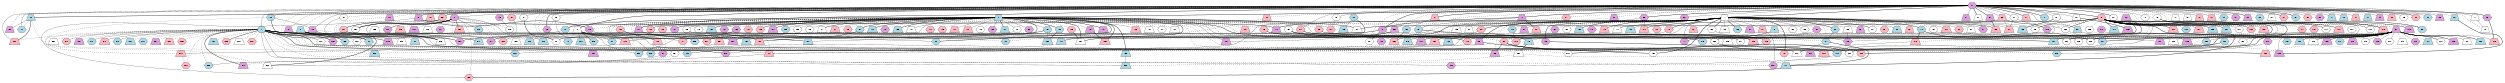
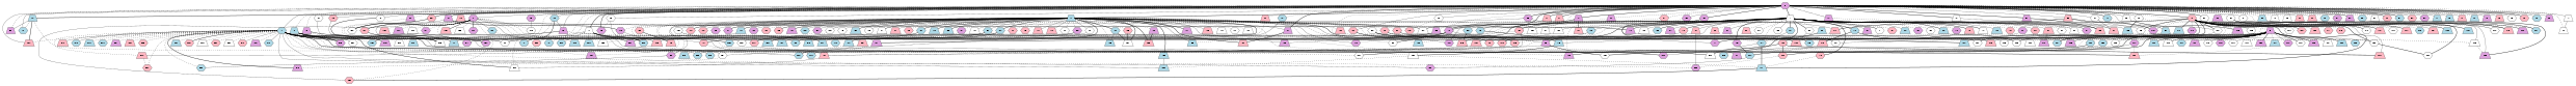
  graph {
    fontname="Patrick Hand"
    node [fillcolor=lightblue fontname="Patrick Hand" shape=hexagon style=filled]
    edge [fontname="Patrick Hand" style=dashed]
    0 [fillcolor=plum]
    1 [fillcolor=white shape=trapezium]
    2 [shape=trapezium]
    3 [fillcolor=lightpink]
    4 [fillcolor=plum]
    5 [fillcolor=plum shape=trapezium]
    6
    7 [fillcolor=white shape=trapezium]
    8 [shape=trapezium]
    9 [fillcolor=white]
    10 [fillcolor=plum shape=trapezium]
    11 [fillcolor=white shape=trapezium]
    12
    13 [fillcolor=plum shape=trapezium]
    14
    15 [fillcolor=white]
    16 [fillcolor=plum shape=trapezium]
    17 [fillcolor=white shape=trapezium]
    18 [fillcolor=plum]
    19 [fillcolor=white]
    20 [fillcolor=white]
    21 [fillcolor=plum shape=trapezium]
    23 [fillcolor=white shape=trapezium]
    24 [fillcolor=lightpink shape=trapezium]
    25 [fillcolor=plum]
    26 [fillcolor=plum shape=trapezium]
    27 [fillcolor=lightpink shape=trapezium]
    28 [fillcolor=lightpink shape=trapezium]
    29
    30
    31 [fillcolor=plum]
    32 [fillcolor=plum shape=trapezium]
    33
    34 [fillcolor=white]
    35 [fillcolor=plum]
    36 [fillcolor=white shape=trapezium]
    37 [fillcolor=lightpink]
    38 [shape=trapezium]
    39 [fillcolor=white]
    40 [fillcolor=lightpink]
    41 [fillcolor=lightpink shape=trapezium]
    42 [fillcolor=lightpink]
    43
    44
    45 [fillcolor=plum]
    46 [fillcolor=white shape=trapezium]
    47 [shape=trapezium]
    48 [fillcolor=white]
    49 [fillcolor=white]
    50 [fillcolor=lightpink shape=trapezium]
    51
    52 [fillcolor=lightpink]
    53 [fillcolor=lightpink]
    54 [shape=trapezium]
    55 [fillcolor=plum shape=trapezium]
    56 [fillcolor=plum shape=trapezium]
    57 [fillcolor=plum]
    58 [fillcolor=plum]
    59 [fillcolor=plum shape=trapezium]
    60
    61 [shape=trapezium]
    62
    63 [shape=trapezium]
    64
    65 [fillcolor=plum]
    66 [fillcolor=lightpink shape=trapezium]
    67 [shape=trapezium]
    68 [fillcolor=white shape=trapezium]
    69 [fillcolor=plum shape=trapezium]
    70 [fillcolor=plum shape=trapezium]
    71 [fillcolor=lightpink shape=trapezium]
    72 [fillcolor=white]
    73 [fillcolor=lightpink shape=trapezium]
    74 [fillcolor=plum shape=trapezium]
    75 [fillcolor=white]
    76 [fillcolor=white]
    77 [fillcolor=lightpink shape=trapezium]
    78 [fillcolor=lightpink]
    79
    80 [fillcolor=plum shape=trapezium]
    81 [fillcolor=lightpink]
    82 [fillcolor=plum shape=trapezium]
    83 [fillcolor=white shape=trapezium]
    84 [fillcolor=white]
    297 [fillcolor=lightpink shape=trapezium]
    128 [fillcolor=white shape=trapezium]
    130
    131 [fillcolor=plum shape=trapezium]
    132 [fillcolor=white]
    133 [fillcolor=white]
    134 [fillcolor=lightpink]
    129
    136 [fillcolor=white]
    137 [fillcolor=lightpink shape=trapezium]
    135 [fillcolor=white shape=trapezium]
    85 [fillcolor=white]
    86 [fillcolor=lightpink shape=trapezium]
    87 [fillcolor=white shape=trapezium]
    88
    89 [fillcolor=lightpink shape=trapezium]
    90 [fillcolor=plum shape=trapezium]
    91 [fillcolor=plum]
    92 [fillcolor=white]
    93 [fillcolor=lightpink]
    94 [fillcolor=plum]
    95 [fillcolor=plum shape=trapezium]
    96 [fillcolor=plum shape=trapezium]
    97 [fillcolor=white shape=trapezium]
    98 [fillcolor=lightpink shape=trapezium]
    99 [shape=trapezium]
    100 [fillcolor=lightpink shape=trapezium]
    101 [fillcolor=lightpink shape=trapezium]
    102 [fillcolor=lightpink]
    103 [fillcolor=white shape=trapezium]
    104 [shape=trapezium]
    105 [shape=trapezium]
    106 [fillcolor=plum]
    107 [fillcolor=white]
    108 [fillcolor=white]
    109 [shape=trapezium]
    110 [fillcolor=white]
    111 [fillcolor=plum]
    112 [fillcolor=plum]
    113 [fillcolor=lightpink shape=trapezium]
    114 [fillcolor=plum shape=trapezium]
    115 [shape=trapezium]
    116 [fillcolor=white shape=trapezium]
    117
    118 [fillcolor=lightpink]
    119 [fillcolor=lightpink]
    120 [fillcolor=plum]
    121
    122 [shape=trapezium]
    123 [fillcolor=plum]
    124 [shape=trapezium]
    125 [fillcolor=white]
    126 [fillcolor=lightpink]
    127
    186 [fillcolor=lightpink shape=trapezium]
    138 [fillcolor=lightpink]
    139 [fillcolor=lightpink]
    140 [fillcolor=white]
    141 [fillcolor=white shape=trapezium]
    142 [fillcolor=lightpink shape=trapezium]
    143 [fillcolor=lightpink]
    144
    145 [shape=trapezium]
    146 [shape=trapezium]
    147 [shape=trapezium]
    148 [fillcolor=lightpink shape=trapezium]
    149 [fillcolor=plum shape=trapezium]
    150 [shape=trapezium]
    151
    152 [shape=trapezium]
    153 [fillcolor=plum]
    154 [fillcolor=white]
    155 [shape=trapezium]
    156 [fillcolor=plum]
    157 [fillcolor=plum]
    158
    159 [shape=trapezium]
    160 [fillcolor=white]
    161 [fillcolor=lightpink]
    162 [fillcolor=white shape=trapezium]
    163 [fillcolor=lightpink]
    164 [fillcolor=lightpink]
    165 [fillcolor=lightpink]
    166 [fillcolor=lightpink shape=trapezium]
    167 [fillcolor=lightpink shape=trapezium]
    168 [fillcolor=white]
    169 [fillcolor=lightpink]
    170 [fillcolor=plum]
    171 [fillcolor=plum shape=trapezium]
    172 [fillcolor=plum]
    173 [fillcolor=lightpink shape=trapezium]
    174 [fillcolor=white shape=trapezium]
    175 [fillcolor=white]
    176 [fillcolor=white]
    177 [fillcolor=white shape=trapezium]
    178 [fillcolor=lightpink]
    179 [fillcolor=lightpink]
    180 [shape=trapezium]
    181 [fillcolor=plum]
    182 [fillcolor=white shape=trapezium]
    183 [fillcolor=plum shape=trapezium]
    184 [fillcolor=lightpink shape=trapezium]
    185 [fillcolor=lightpink]
    187
    189 [fillcolor=lightpink shape=trapezium]
    190 [fillcolor=plum shape=trapezium]
    191 [fillcolor=plum]
    192 [fillcolor=plum]
    193 [fillcolor=plum]
    194 [fillcolor=lightpink]
    195 [fillcolor=lightpink]
    196
    197 [fillcolor=plum shape=trapezium]
    198 [fillcolor=lightpink]
    199
    200 [fillcolor=white]
    201 [fillcolor=lightpink]
    202 [fillcolor=white shape=trapezium]
    203
    204 [fillcolor=plum shape=trapezium]
    205 [fillcolor=lightpink shape=trapezium]
    206 [fillcolor=white shape=trapezium]
    207 [fillcolor=lightpink shape=trapezium]
    208 [fillcolor=white]
    209 [fillcolor=white]
    210 [fillcolor=lightpink shape=trapezium]
    211 [fillcolor=lightpink]
    212 [shape=trapezium]
    213 [fillcolor=lightpink]
    214 [shape=trapezium]
    215
    216 [fillcolor=lightpink shape=trapezium]
    217 [fillcolor=white]
    218 [fillcolor=plum]
    219 [fillcolor=lightpink shape=trapezium]
    220 [fillcolor=plum]
    221 [fillcolor=lightpink shape=trapezium]
    222 [fillcolor=white]
    223 [fillcolor=white shape=trapezium]
    224 [fillcolor=white]
    225 [fillcolor=plum shape=trapezium]
    226 [fillcolor=lightpink shape=trapezium]
    227 [fillcolor=lightpink]
    228 [fillcolor=plum shape=trapezium]
    229
    230 [fillcolor=plum shape=trapezium]
    231 [fillcolor=lightpink shape=trapezium]
    232 [fillcolor=white]
    233 [shape=trapezium]
    234 [fillcolor=lightpink shape=trapezium]
    235 [fillcolor=white]
    236 [shape=trapezium]
    237 [fillcolor=white]
    238 [fillcolor=lightpink]
    239 [fillcolor=lightpink shape=trapezium]
    256 [fillcolor=white]
    257 [fillcolor=plum]
    240 [fillcolor=white]
    241 [fillcolor=plum]
    242 [shape=trapezium]
    243 [shape=trapezium]
    244 [fillcolor=plum]
    245 [fillcolor=lightpink shape=trapezium]
    246 [fillcolor=lightpink]
    247 [fillcolor=plum shape=trapezium]
    248
    249 [fillcolor=white shape=trapezium]
    250 [fillcolor=white shape=trapezium]
    251 [fillcolor=white]
    252 [shape=trapezium]
    253 [fillcolor=lightpink]
    254 [fillcolor=lightpink shape=trapezium]
    255 [fillcolor=white shape=trapezium]
    258 [fillcolor=plum shape=trapezium]
    259
    260 [fillcolor=lightpink shape=trapezium]
    261 [shape=trapezium]
    262 [fillcolor=plum]
    263 [fillcolor=white shape=trapezium]
    264 [fillcolor=plum shape=trapezium]
    265 [fillcolor=lightpink]
    266
    267 [fillcolor=plum shape=trapezium]
    268 [fillcolor=plum shape=trapezium]
    269 [fillcolor=white]
    270 [fillcolor=plum]
    271 [fillcolor=white]
    272 [fillcolor=white]
    273 [fillcolor=lightpink shape=trapezium]
    274 [fillcolor=white shape=trapezium]
    275 [fillcolor=white]
    276 [fillcolor=plum]
    277
    278 [fillcolor=white]
    279 [fillcolor=lightpink shape=trapezium]
    280 [fillcolor=plum shape=trapezium]
    281
    282
    283 [fillcolor=white]
    284 [fillcolor=white]
    285 [fillcolor=plum shape=trapezium]
    286 [shape=trapezium]
    287
    288 [fillcolor=lightpink]
    289 [fillcolor=white shape=trapezium]
    290 [fillcolor=white]
    291 [fillcolor=white shape=trapezium]
    292 [shape=trapezium]
    293
    294 [shape=trapezium]
    295
    296 [shape=trapezium]
    298 [fillcolor=lightpink shape=trapezium]
    299 [fillcolor=plum]
    300 [fillcolor=lightpink]
    301 [fillcolor=lightpink shape=trapezium]
    302 [fillcolor=white shape=trapezium]
    303 [fillcolor=plum]
    304 [fillcolor=lightpink]
    305
    306 [fillcolor=white]
    307 [fillcolor=white shape=trapezium]
    308 [shape=trapezium]
    309
    310 [shape=trapezium]
    311 [fillcolor=plum]
    312 [fillcolor=lightpink]
    313 [fillcolor=plum shape=trapezium]
    314
    315 [fillcolor=lightpink shape=trapezium]
    316 [shape=trapezium]
    317 [fillcolor=lightpink shape=trapezium]
    318
    319 [fillcolor=plum shape=trapezium]
    320 [fillcolor=plum shape=trapezium]
    321 [fillcolor=lightpink]
    322 [fillcolor=lightpink shape=trapezium]
    323
    324 [fillcolor=white]
    325 [fillcolor=plum]
    326 [shape=trapezium]
    327
    328 [fillcolor=plum]
    329 [shape=trapezium]
    330
    331 [fillcolor=plum shape=trapezium]
    332 [fillcolor=lightpink]
    333 [fillcolor=white]
    334 [fillcolor=lightpink shape=trapezium]
    335 [fillcolor=lightpink]
    336 [fillcolor=plum shape=trapezium]
    337 [shape=trapezium]
    338
    339 [fillcolor=lightpink]
    340
    341 [shape=trapezium]
    342
    343
    344 [shape=trapezium]
    345 [fillcolor=white shape=trapezium]
    346 [fillcolor=plum shape=trapezium]
    347 [fillcolor=white shape=trapezium]
    348 [fillcolor=white shape=trapezium]
    349 [fillcolor=white shape=trapezium]
    22 [fillcolor=lightpink shape=trapezium]
    188 [fillcolor=plum shape=trapezium]
    0 -- 1 [style=bold]
    0 -- 2 [style=bold]
    0 -- 3 [style=bold]
    0 -- 4 [style=solid]
    0 -- 5
    0 -- 6 [style=solid]
    0 -- 7 [style=bold]
    0 -- 8
    0 -- 9 [style=solid]
    0 -- 10 [style=bold]
    0 -- 11 [style=solid]
    0 -- 12
    0 -- 13
    0 -- 14 [style=bold]
    0 -- 15
    0 -- 16 [style=bold]
    0 -- 17
    0 -- 18 [style=bold]
    0 -- 19 [style=solid]
    0 -- 20 [style=solid]
    0 -- 21 [style=solid]
    0 -- 23
    0 -- 24 [style=solid]
    0 -- 25
    0 -- 26 [style=bold]
    0 -- 27 [style=solid]
    0 -- 28
    0 -- 29
    0 -- 30
    0 -- 31 [style=solid]
    0 -- 32 [style=bold]
    0 -- 33
    0 -- 34 [style=bold]
    0 -- 35 [style=bold]
    0 -- 36
    0 -- 37 [style=solid]
    0 -- 38
    0 -- 39
    0 -- 40 [style=solid]
    0 -- 41 [style=bold]
    0 -- 42 [style=bold]
    0 -- 43 [style=solid]
    0 -- 44
    0 -- 45 [style=bold]
    0 -- 46 [style=bold]
    0 -- 47 [style=bold]
    0 -- 48 [style=solid]
    0 -- 49 [style=solid]
    0 -- 50 [style=solid]
    0 -- 51 [style=bold]
    0 -- 52 [style=solid]
    0 -- 53 [style=bold]
    0 -- 54 [style=solid]
    0 -- 55
    0 -- 56 [style=bold]
    0 -- 57 [style=solid]
    0 -- 58 [style=solid]
    0 -- 59
    0 -- 60
    0 -- 61 [style=solid]
    0 -- 62
    0 -- 63 [style=solid]
    0 -- 64 [style=solid]
    0 -- 65 [style=bold]
    0 -- 66 [style=solid]
    0 -- 67
    0 -- 68
    0 -- 69 [style=solid]
    0 -- 70 [style=solid]
    0 -- 71 [style=bold]
    0 -- 72
    0 -- 73 [style=solid]
    0 -- 74
    0 -- 75 [style=solid]
    0 -- 76 [style=solid]
    0 -- 77
    0 -- 78 [style=bold]
    0 -- 79 [style=solid]
    0 -- 80 [style=solid]
    0 -- 81
    0 -- 82
    0 -- 83 [style=solid]
    0 -- 84
    0 -- 297 [style=solid]
    1 -- 128 [style=solid]
    1 -- 130 [style=bold]
    1 -- 131 [style=solid]
    1 -- 132
    1 -- 133 [style=solid]
    1 -- 134 [style=bold]
    1 -- 129 [style=solid]
    1 -- 136
    1 -- 137 [style=solid]
    1 -- 135 [style=solid]
    1 -- 85 [style=solid]
    1 -- 86 [style=solid]
    1 -- 87 [style=solid]
    1 -- 88 [style=bold]
    1 -- 89
    1 -- 90 [style=solid]
    1 -- 91 [style=solid]
    1 -- 92 [style=bold]
    1 -- 93
    1 -- 94
    1 -- 95 [style=bold]
    1 -- 96 [style=solid]
    1 -- 97
    1 -- 98
    1 -- 99
    1 -- 100 [style=bold]
    1 -- 101 [style=solid]
    1 -- 102 [style=solid]
    1 -- 103 [style=solid]
    1 -- 104 [style=solid]
    1 -- 105 [style=solid]
    1 -- 106
    1 -- 107
    1 -- 108 [style=bold]
    1 -- 109 [style=bold]
    1 -- 110 [style=solid]
    1 -- 111 [style=solid]
    1 -- 112
    1 -- 113 [style=bold]
    1 -- 114 [style=bold]
    1 -- 115 [style=solid]
    1 -- 116 [style=bold]
    1 -- 117 [style=bold]
    1 -- 118 [style=bold]
    1 -- 119 [style=bold]
    1 -- 120
    1 -- 121
    1 -- 122 [style=solid]
    1 -- 123 [style=bold]
    1 -- 124 [style=bold]
    1 -- 125 [style=bold]
    1 -- 126
    1 -- 127
    1 -- 186
    2 -- 26 [style=solid]
    2 -- 186 [style=solid]
    2 -- 138
    2 -- 139
    2 -- 140 [style=solid]
    2 -- 141 [style=bold]
    2 -- 142 [style=solid]
    2 -- 143
-   2 -- 62 [style=bold]
+   2 -- 144 [style=bold]
    2 -- 145
    2 -- 146 [style=bold]
    2 -- 147 [style=bold]
    2 -- 148
    2 -- 149
    2 -- 150 [style=bold]
    2 -- 151 [style=solid]
    2 -- 152 [style=bold]
    2 -- 153
    2 -- 154
    2 -- 155 [style=bold]
    2 -- 156
    2 -- 157 [style=solid]
    2 -- 158
    2 -- 159 [style=solid]
    2 -- 160 [style=solid]
    2 -- 161 [style=bold]
    2 -- 162 [style=solid]
    2 -- 163
    2 -- 164
    2 -- 165
    2 -- 166 [style=solid]
    2 -- 167 [style=solid]
    2 -- 168
    2 -- 169 [style=bold]
    2 -- 170 [style=solid]
    2 -- 171 [style=bold]
    2 -- 172 [style=solid]
    2 -- 173 [style=solid]
    2 -- 174
    2 -- 175 [style=solid]
    2 -- 176
    2 -- 177
    2 -- 178 [style=bold]
    2 -- 179 [style=solid]
    2 -- 180
    2 -- 181 [style=bold]
    2 -- 182 [style=bold]
    2 -- 183 [style=solid]
    2 -- 184 [style=bold]
    2 -- 185
    2 -- 187 [style=bold]
    2 -- 189
    2 -- 190
    2 -- 191
    2 -- 192 [style=solid]
    2 -- 193 [style=solid]
    2 -- 194
    2 -- 195 [style=bold]
    2 -- 196 [style=bold]
    2 -- 197 [style=bold]
    2 -- 198
    2 -- 199 [style=bold]
    2 -- 200 [style=solid]
    2 -- 201 [style=solid]
    2 -- 202
    2 -- 203 [style=solid]
    2 -- 204
    2 -- 205 [style=bold]
    2 -- 206 [style=bold]
    3 -- 85 [style=bold]
    3 -- 207 [style=solid]
    3 -- 208 [style=bold]
    3 -- 209 [style=bold]
    3 -- 210 [style=bold]
    3 -- 211
    3 -- 212 [style=bold]
    3 -- 213
    3 -- 214 [style=bold]
    3 -- 215
    3 -- 216 [style=bold]
    3 -- 217 [style=bold]
    3 -- 218
    3 -- 219
    3 -- 220
    3 -- 221 [style=bold]
    3 -- 222 [style=solid]
    3 -- 223 [style=solid]
    3 -- 224
    3 -- 225
    3 -- 226 [style=bold]
    3 -- 227 [style=bold]
    3 -- 228 [style=solid]
    3 -- 229
    3 -- 230 [style=solid]
    3 -- 231 [style=solid]
    3 -- 232 [style=bold]
    3 -- 233 [style=bold]
    3 -- 234 [style=bold]
    3 -- 235
    3 -- 236 [style=bold]
    3 -- 237 [style=solid]
    3 -- 238 [style=bold]
    3 -- 239 [style=solid]
    4 -- 256 [style=bold]
    4 -- 257
    4 -- 240
    4 -- 241
    4 -- 242
    4 -- 243 [style=solid]
    4 -- 244 [style=bold]
    4 -- 245
    4 -- 246 [style=bold]
    4 -- 247
    4 -- 248 [style=solid]
    4 -- 249
    4 -- 250
    4 -- 251 [style=solid]
+   4 -- 252
    4 -- 253
    4 -- 254 [style=bold]
    4 -- 255
    5 -- 258 [style=bold]
    5 -- 259 [style=solid]
    5 -- 260 [style=solid]
    5 -- 261
    5 -- 262 [style=solid]
    5 -- 263 [style=bold]
    5 -- 264 [style=solid]
    5 -- 265
    5 -- 266 [style=solid]
    5 -- 267 [style=bold]
    5 -- 268
    5 -- 269 [style=solid]
    5 -- 270 [style=solid]
    5 -- 271 [style=solid]
    5 -- 272 [style=solid]
    5 -- 273 [style=solid]
    5 -- 274
    5 -- 275 [style=solid]
    5 -- 276
    5 -- 277 [style=bold]
    5 -- 278 [style=bold]
    5 -- 279
    5 -- 280 [style=bold]
    5 -- 281 [style=bold]
    5 -- 282
    5 -- 283 [style=bold]
    5 -- 284 [style=bold]
    5 -- 285 [style=solid]
    5 -- 286
    5 -- 287
    5 -- 288 [style=bold]
    5 -- 289
    5 -- 290 [style=solid]
    5 -- 291 [style=solid]
    5 -- 292 [style=bold]
    5 -- 293
    5 -- 294 [style=bold]
    6 -- 297
    6 -- 161 [style=solid]
    6 -- 295
    6 -- 296
    6 -- 298 [style=bold]
    6 -- 299 [style=solid]
    6 -- 300 [style=bold]
    6 -- 301 [style=solid]
    6 -- 302
    6 -- 303
    6 -- 304
    6 -- 305 [style=bold]
    6 -- 306 [style=solid]
    6 -- 307
    6 -- 308 [style=solid]
    6 -- 309
    6 -- 310
    6 -- 311 [style=solid]
    6 -- 312 [style=solid]
    6 -- 313
    6 -- 314 [style=solid]
    6 -- 315
    6 -- 316 [style=bold]
    6 -- 317 [style=solid]
    6 -- 318 [style=solid]
    6 -- 319 [style=bold]
    6 -- 320 [style=bold]
    6 -- 321
    6 -- 322
    6 -- 323
    6 -- 324
    6 -- 325 [style=bold]
    6 -- 326
    6 -- 327
    6 -- 328 [style=bold]
    6 -- 329
    6 -- 330 [style=solid]
    6 -- 331
    6 -- 332
    6 -- 333 [style=solid]
    6 -- 334
    6 -- 335
    7 -- 12
    7 -- 336 [style=bold]
    7 -- 337 [style=solid]
    7 -- 338 [style=solid]
    7 -- 339 [style=solid]
    7 -- 340 [style=solid]
    7 -- 341 [style=bold]
    7 -- 342 [style=solid]
    7 -- 343 [style=bold]
    8 -- 44 [style=solid]
    8 -- 325 [style=solid]
    8 -- 344
    8 -- 345 [style=bold]
    8 -- 346 [style=solid]
    8 -- 347 [style=bold]
    8 -- 348
    8 -- 349 [style=bold]
    10 -- 110
    10 -- 120 [style=bold]
    10 -- 253 [style=solid]
    11 -- 68 [style=solid]
    13 -- 257 [style=bold]
    13 -- 306
    14 -- 54
    15 -- 30 [style=bold]
    15 -- 228 [style=solid]
    16 -- 18 [style=bold]
    16 -- 60 [style=solid]
    16 -- 22 [style=bold]
    18 -- 39 [style=bold]
    18 -- 72 [style=bold]
    18 -- 95 [style=solid]
    19 -- 72 [style=bold]
    20 -- 65
    20 -- 343 [style=solid]
    21 -- 87
    25 -- 240 [style=solid]
    26 -- 159
    26 -- 184 [style=bold]
    28 -- 114 [style=bold]
    28 -- 246
    28 -- 273
    34 -- 222
    35 -- 156 [style=solid]
    35 -- 216 [style=solid]
    37 -- 227
    37 -- 265 [style=bold]
    38 -- 230 [style=bold]
    40 -- 257 [style=solid]
    41 -- 170 [style=solid]
    43 -- 44 [style=bold]
    43 -- 70 [style=solid]
    43 -- 349
    44 -- 204
    45 -- 260 [style=bold]
    46 -- 91 [style=solid]
    47 -- 59 [style=solid]
    47 -- 64
    47 -- 297 [style=bold]
    47 -- 287
    48 -- 105 [style=bold]
    48 -- 235
    49 -- 201
    50 -- 101 [style=solid]
    50 -- 182 [style=bold]
    50 -- 220 [style=bold]
    53 -- 256 [style=bold]
    54 -- 285 [style=solid]
    55 -- 183 [style=solid]
    55 -- 284 [style=solid]
    55 -- 321 [style=bold]
    56 -- 100 [style=bold]
    58 -- 190
    60 -- 115 [style=bold]
    62 -- 333 [style=solid]
    70 -- 127
    70 -- 295 [style=bold]
    71 -- 158 [style=solid]
    74 -- 315
    76 -- 101 [style=solid]
    76 -- 208 [style=solid]
    77 -- 305
    81 -- 315
    82 -- 273
    83 -- 225 [style=bold]
    84 -- 345 [style=solid]
    134 -- 273
    134 -- 287 [style=solid]
    129 -- 227 [style=solid]
    136 -- 281
    137 -- 264 [style=solid]
    135 -- 172
    86 -- 169 [style=solid]
    86 -- 303 [style=solid]
    88 -- 121 [style=solid]
    89 -- 111
    94 -- 138 [style=solid]
    95 -- 125 [style=bold]
    95 -- 186 [style=solid]
    96 -- 123
    97 -- 180
    98 -- 219
    99 -- 111 [style=bold]
    99 -- 275
    102 -- 289
    103 -- 170 [style=solid]
    108 -- 279 [style=solid]
    110 -- 124
    114 -- 209 [style=solid]
    115 -- 202 [style=bold]
    117 -- 219 [style=bold]
    117 -- 283 [style=bold]
    118 -- 315 [style=solid]
    119 -- 212
    120 -- 273 [style=solid]
    121 -- 212 [style=bold]
    121 -- 347 [style=solid]
    123 -- 277 [style=bold]
    124 -- 340
    186 -- 349 [style=solid]
    138 -- 190 [style=bold]
    138 -- 207 [style=bold]
    138 -- 288 [style=bold]
    139 -- 148 [style=bold]
    144 -- 145 [style=solid]
    144 -- 206 [style=bold]
    146 -- 316 [style=solid]
    148 -- 156
    149 -- 205 [style=bold]
    150 -- 308 [style=solid]
    151 -- 234
    151 -- 252
    151 -- 311 [style=bold]
    152 -- 267 [style=solid]
    153 -- 257 [style=solid]
    153 -- 338 [style=solid]
    154 -- 271 [style=bold]
    154 -- 279 [style=bold]
    156 -- 309 [style=solid]
    157 -- 243
    158 -- 315 [style=bold]
    160 -- 242 [style=solid]
    161 -- 287
    163 -- 215 [style=bold]
    163 -- 223
    175 -- 186
    175 -- 199 [style=solid]
    182 -- 341 [style=solid]
    185 -- 206 [style=bold]
    187 -- 252 [style=bold]
    189 -- 227
    191 -- 343
    193 -- 320
    196 -- 336 [style=bold]
    198 -- 286 [style=bold]
    200 -- 250
    202 -- 212
    202 -- 308
    208 -- 281 [style=solid]
    209 -- 232 [style=bold]
    212 -- 253 [style=bold]
    214 -- 310 [style=solid]
    218 -- 301
    219 -- 347 [style=solid]
    223 -- 230
    225 -- 286
    234 -- 251 [style=solid]
    246 -- 345 [style=bold]
    248 -- 339
    251 -- 319
    259 -- 328 [style=solid]
    261 -- 298
    265 -- 330 [style=solid]
    267 -- 329
    273 -- 322 [style=solid]
    276 -- 298
    276 -- 323 [style=solid]
    277 -- 299 [style=solid]
    282 -- 324 [style=bold]
    288 -- 303
    290 -- 346
    301 -- 338 [style=solid]
    322 -- 332
    22 -- 121
    188 -- 210 [style=solid]
  }
